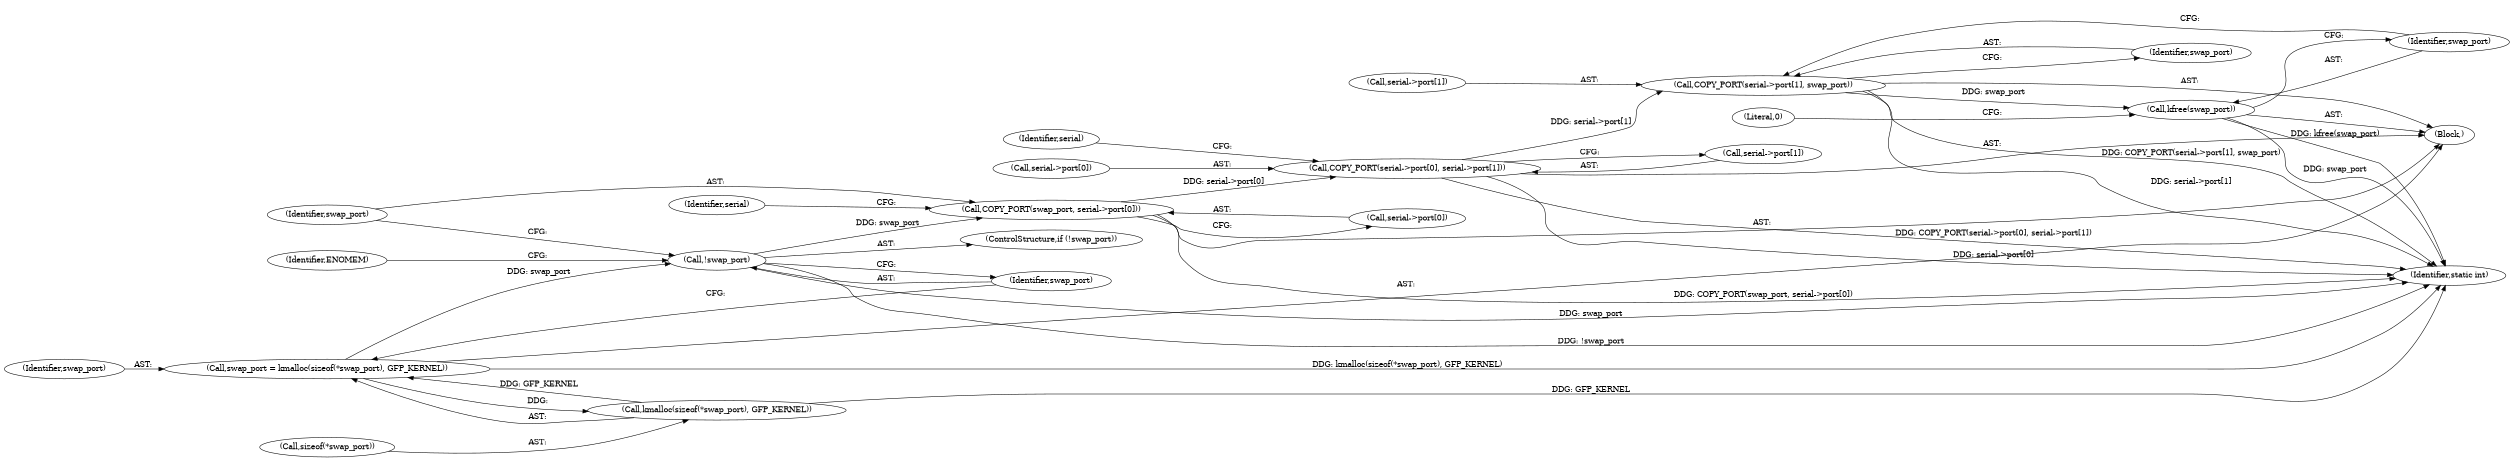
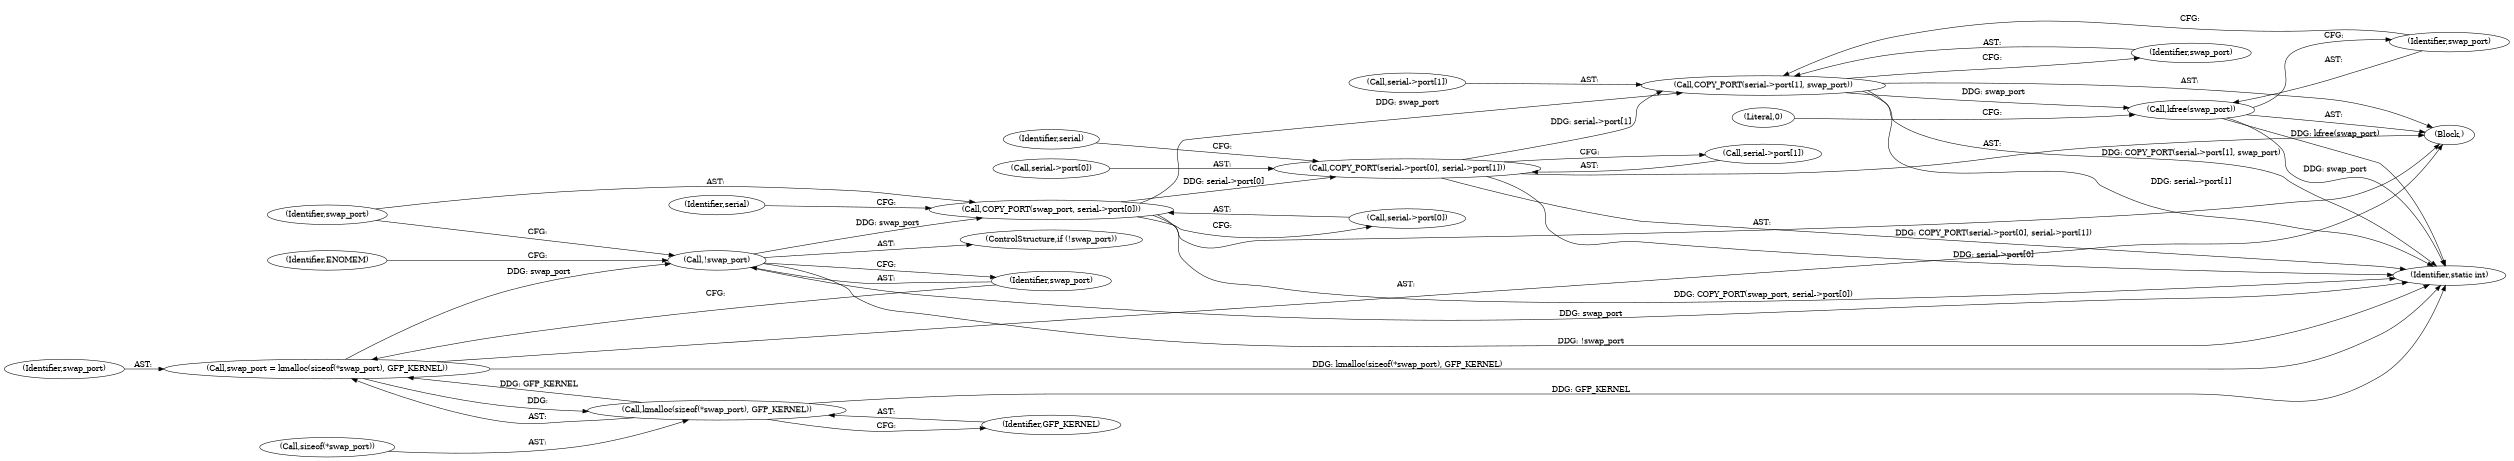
  digraph {
    rankdir=LR
    n1 [label="(Call,swap_port = kmalloc(sizeof(*swap_port), GFP_KERNEL))"]
    n2 [label="(Call,kmalloc(sizeof(*swap_port), GFP_KERNEL))"]
    n3 [label="(Call,!swap_port)"]
    n4 [label="(Block,)"]
    n5 [label="(Identifier,static int)"]
+   n6 [label="(Identifier,GFP_KERNEL)"]
    n7 [label="(Call,COPY_PORT(swap_port, serial->port[0]))"]
    n8 [label="(Identifier,swap_port)"]
    n9 [label="(ControlStructure,if (!swap_port))"]
    n10 [label="(Call,COPY_PORT(serial->port[0], serial->port[1]))"]
    n11 [label="(Call,COPY_PORT(serial->port[1], swap_port))"]
    n12 [label="(Call,serial->port[0])"]
    n13 [label="(Call,serial->port[1])"]
    n14 [label="(Call,kfree(swap_port))"]
    n15 [label="(Identifier,swap_port)"]
    n16 [label="(Identifier,swap_port)"]
    n17 [label="(Literal,0)"]
    n18 [label="(Identifier,ENOMEM)"]
    n19 [label="(Identifier,serial)"]
    n20 [label="(Identifier,serial)"]
    n21 [label="(Call,sizeof(*swap_port))"]
    n22 [label="(Identifier,swap_port)"]
    n23 [label="(Call,serial->port[0])"]
    n24 [label="(Call,serial->port[1])"]
    n25 [label="(Identifier,swap_port)"]
    n1 -> n2 [label="DDG: "]
    n1 -> n3 [label="DDG: swap_port"]
    n1 -> n4 [label="AST: "]
    n1 -> n5 [label="DDG: kmalloc(sizeof(*swap_port), GFP_KERNEL)"]
    n2 -> n1 [label="AST: "]
    n2 -> n1 [label="DDG: GFP_KERNEL"]
    n2 -> n5 [label="DDG: GFP_KERNEL"]
+   n2 -> n6 [label="CFG: "]
    n3 -> n5 [label="DDG: swap_port"]
    n3 -> n5 [label="DDG: !swap_port"]
    n3 -> n7 [label="DDG: swap_port"]
    n3 -> n8 [label="CFG: "]
    n3 -> n9 [label="AST: "]
+   n6 -> n2 [label="AST: "]
    n7 -> n4 [label="AST: "]
    n7 -> n5 [label="DDG: COPY_PORT(swap_port, serial->port[0])"]
    n7 -> n10 [label="DDG: serial->port[0]"]
+   n7 -> n11 [label="DDG: swap_port"]
    n7 -> n12 [label="CFG: "]
    n8 -> n1 [label="CFG: "]
    n8 -> n3 [label="AST: "]
    n10 -> n4 [label="AST: "]
    n10 -> n5 [label="DDG: serial->port[0]"]
    n10 -> n5 [label="DDG: COPY_PORT(serial->port[0], serial->port[1])"]
    n10 -> n11 [label="DDG: serial->port[1]"]
    n10 -> n13 [label="CFG: "]
    n11 -> n4 [label="AST: "]
    n11 -> n5 [label="DDG: COPY_PORT(serial->port[1], swap_port)"]
    n11 -> n5 [label="DDG: serial->port[1]"]
    n11 -> n14 [label="DDG: swap_port"]
    n11 -> n15 [label="CFG: "]
    n12 -> n7 [label="AST: "]
    n13 -> n10 [label="AST: "]
    n14 -> n4 [label="AST: "]
    n14 -> n5 [label="DDG: kfree(swap_port)"]
    n14 -> n5 [label="DDG: swap_port"]
    n14 -> n16 [label="CFG: "]
    n15 -> n11 [label="AST: "]
    n16 -> n11 [label="CFG: "]
    n16 -> n14 [label="AST: "]
    n17 -> n14 [label="CFG: "]
    n18 -> n3 [label="CFG: "]
    n19 -> n7 [label="CFG: "]
    n20 -> n10 [label="CFG: "]
    n21 -> n2 [label="AST: "]
    n22 -> n1 [label="AST: "]
    n23 -> n10 [label="AST: "]
    n24 -> n11 [label="AST: "]
    n25 -> n3 [label="CFG: "]
    n25 -> n7 [label="AST: "]
  }
